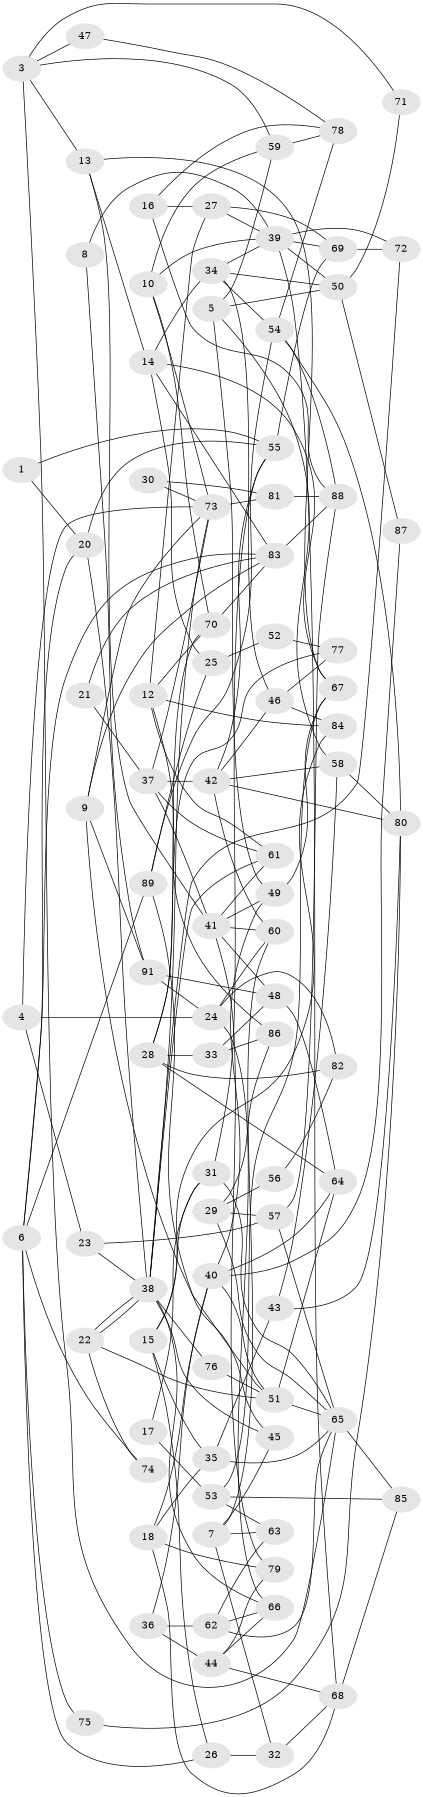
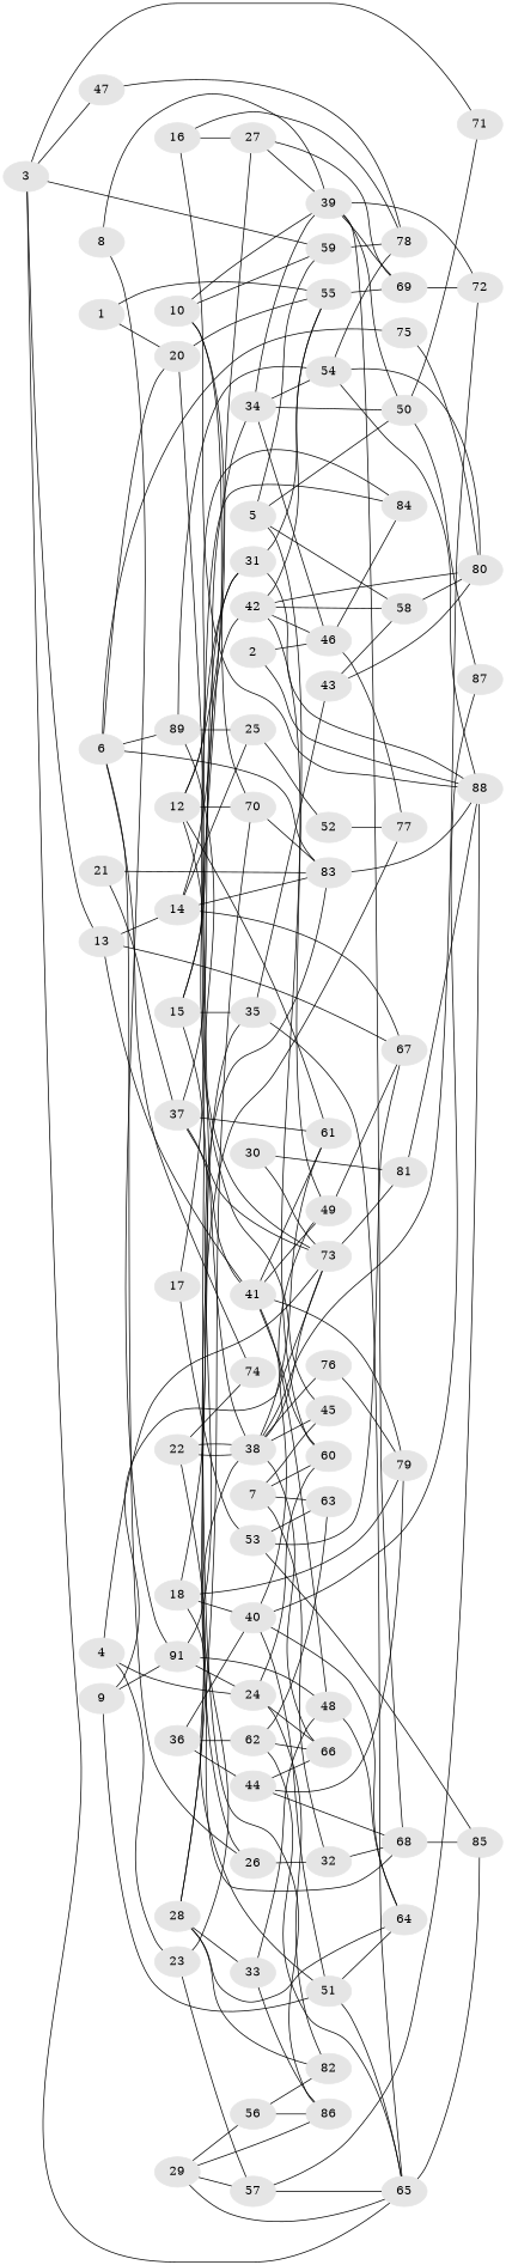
  graph {
    rankdir=LR
    node [color=gray90 style=filled]
    1
    20
    55
    38
    69
+   2
    46
    88
    84
    77
    3
    13
    47
    59
    65
    71
    14
    41
    67
    78
    85
    4
    23
    24
    73
    57
    60
    66
    82
    81
    5
    49
    50
    58
    87
    80
    6
    n38 [label=89]
    26
    74
    75
    83
    45
    25
    54
    32
    7
    63
    68
    n50 [label=91]
    8
    39
    48
    72
    9
    51
    64
    10
    70
    12
    27
    61
    86
    34
    79
    52
    15
    31
    35
    44
    16
    17
    53
    18
    40
    43
    76
    21
    37
    42
    22
    28
    33
    29
    56
    30
    36
    62
    1 -- 20
    1 -- 55
    20 -- 55
    20 -- 38
    55 -- 69
    38 -- 73
    38 -- 66
    38 -- 45
    38 -- 72
    38 -- 61
    38 -- 76
    69 -- 72
+   2 -- 46
+   2 -- 88
    46 -- 84
    46 -- 77
    3 -- 13
    3 -- 47
    3 -- 59
    3 -- 65
    3 -- 71
    13 -- 14
    13 -- 41
    13 -- 67
    47 -- 78
    59 -- 78
    65 -- 85
    14 -- 67
    14 -- 83
    14 -- 25
    14 -- 34
    41 -- 60
    41 -- 49
    41 -- 48
    41 -- 61
    41 -- 79
    4 -- 23
    4 -- 24
    4 -- 73
    23 -- 38
    23 -- 57
    24 -- 60
    24 -- 66
    24 -- 82
    73 -- 81
    57 -- 88
    57 -- 65
    81 -- 88
    5 -- 59
    5 -- 49
    5 -- 50
    5 -- 58
    49 -- 67
    50 -- 71
    50 -- 87
    58 -- 80
    6 -- 20
    6 -- n38
    6 -- 26
    6 -- 74
    6 -- 75
    6 -- 83
    n38 -- 45
    n38 -- 25
    n38 -- 54
    26 -- 32
    75 -- 80
    83 -- 88
    25 -- 52
    54 -- 88
    54 -- 78
    54 -- 80
    32 -- 68
    7 -- 60
    7 -- 45
    7 -- 32
    7 -- 63
    68 -- 85
    n50 -- 24
    n50 -- 48
    8 -- n50
    8 -- 39
    39 -- 69
    39 -- 50
    39 -- 68
    39 -- 72
    48 -- 64
    9 -- 73
-   9 -- 83
+   n50 -- 83
    9 -- n50
    9 -- 51
    51 -- 65
    51 -- 64
    10 -- 59
    10 -- 73
    10 -- 39
    10 -- 70
    70 -- 83
    12 -- 84
    12 -- 70
    12 -- 27
    12 -- 61
    12 -- 86
    27 -- 69
    27 -- 39
    34 -- 46
    34 -- 50
    34 -- 54
    34 -- 39
    52 -- 77
    15 -- 84
    15 -- 26
    15 -- 31
    15 -- 35
    31 -- 55
-   31 -- 65
+   31 -- 88
    35 -- 65
    35 -- 43
    44 -- 66
    44 -- 68
    44 -- 79
    16 -- 88
    16 -- 78
    16 -- 27
    17 -- 31
    17 -- 53
    53 -- 67
    53 -- 85
    53 -- 63
    18 -- 68
    18 -- 79
    18 -- 35
    18 -- 40
    40 -- 49
    40 -- 87
    40 -- 51
    40 -- 64
    43 -- 58
    43 -- 80
-   76 -- 51
+   76 -- 79
    21 -- 83
    21 -- 37
    37 -- 41
    37 -- 73
    37 -- 61
    37 -- 42
    42 -- 55
    42 -- 46
    42 -- 60
    42 -- 58
    42 -- 80
    22 -- 38
    22 -- 38
    22 -- 74
    22 -- 51
    28 -- 77
    28 -- 82
    28 -- 64
    28 -- 70
    28 -- 33
    33 -- 48
    33 -- 86
    29 -- 65
    29 -- 57
    29 -- 86
    29 -- 56
    56 -- 82
+   56 -- 86
    30 -- 73
    30 -- 81
    36 -- 44
    36 -- 40
    36 -- 62
    62 -- 65
    62 -- 66
    62 -- 63
  }
